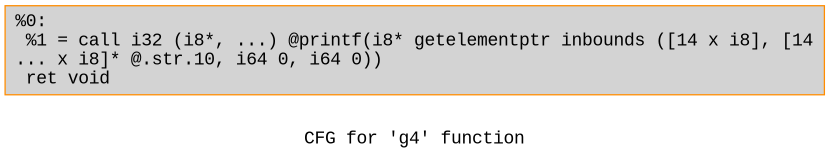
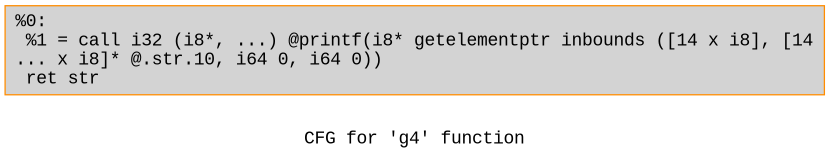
  digraph {
    label="CFG for 'g4' function"
    rankdir=LR
    fontname="Liberation Mono"
-   n1 [label="{%0:\l  %1 = call i32 (i8*, ...) @printf(i8* getelementptr inbounds ([14 x i8], [14\l... x i8]* @.str.10, i64 0, i64 0))\l  ret void\l}" shape=record style=filled fillcolor=lightgrey color=darkorange fontname="Liberation Mono"]
+   n1 [label="{%0:\l  %1 = call i32 (i8*, ...) @printf(i8* getelementptr inbounds ([14 x i8], [14\l... x i8]* @.str.10, i64 0, i64 0))\l  ret str\l}" shape=record style=filled fillcolor=lightgrey color=darkorange fontname="Liberation Mono"]
  }
